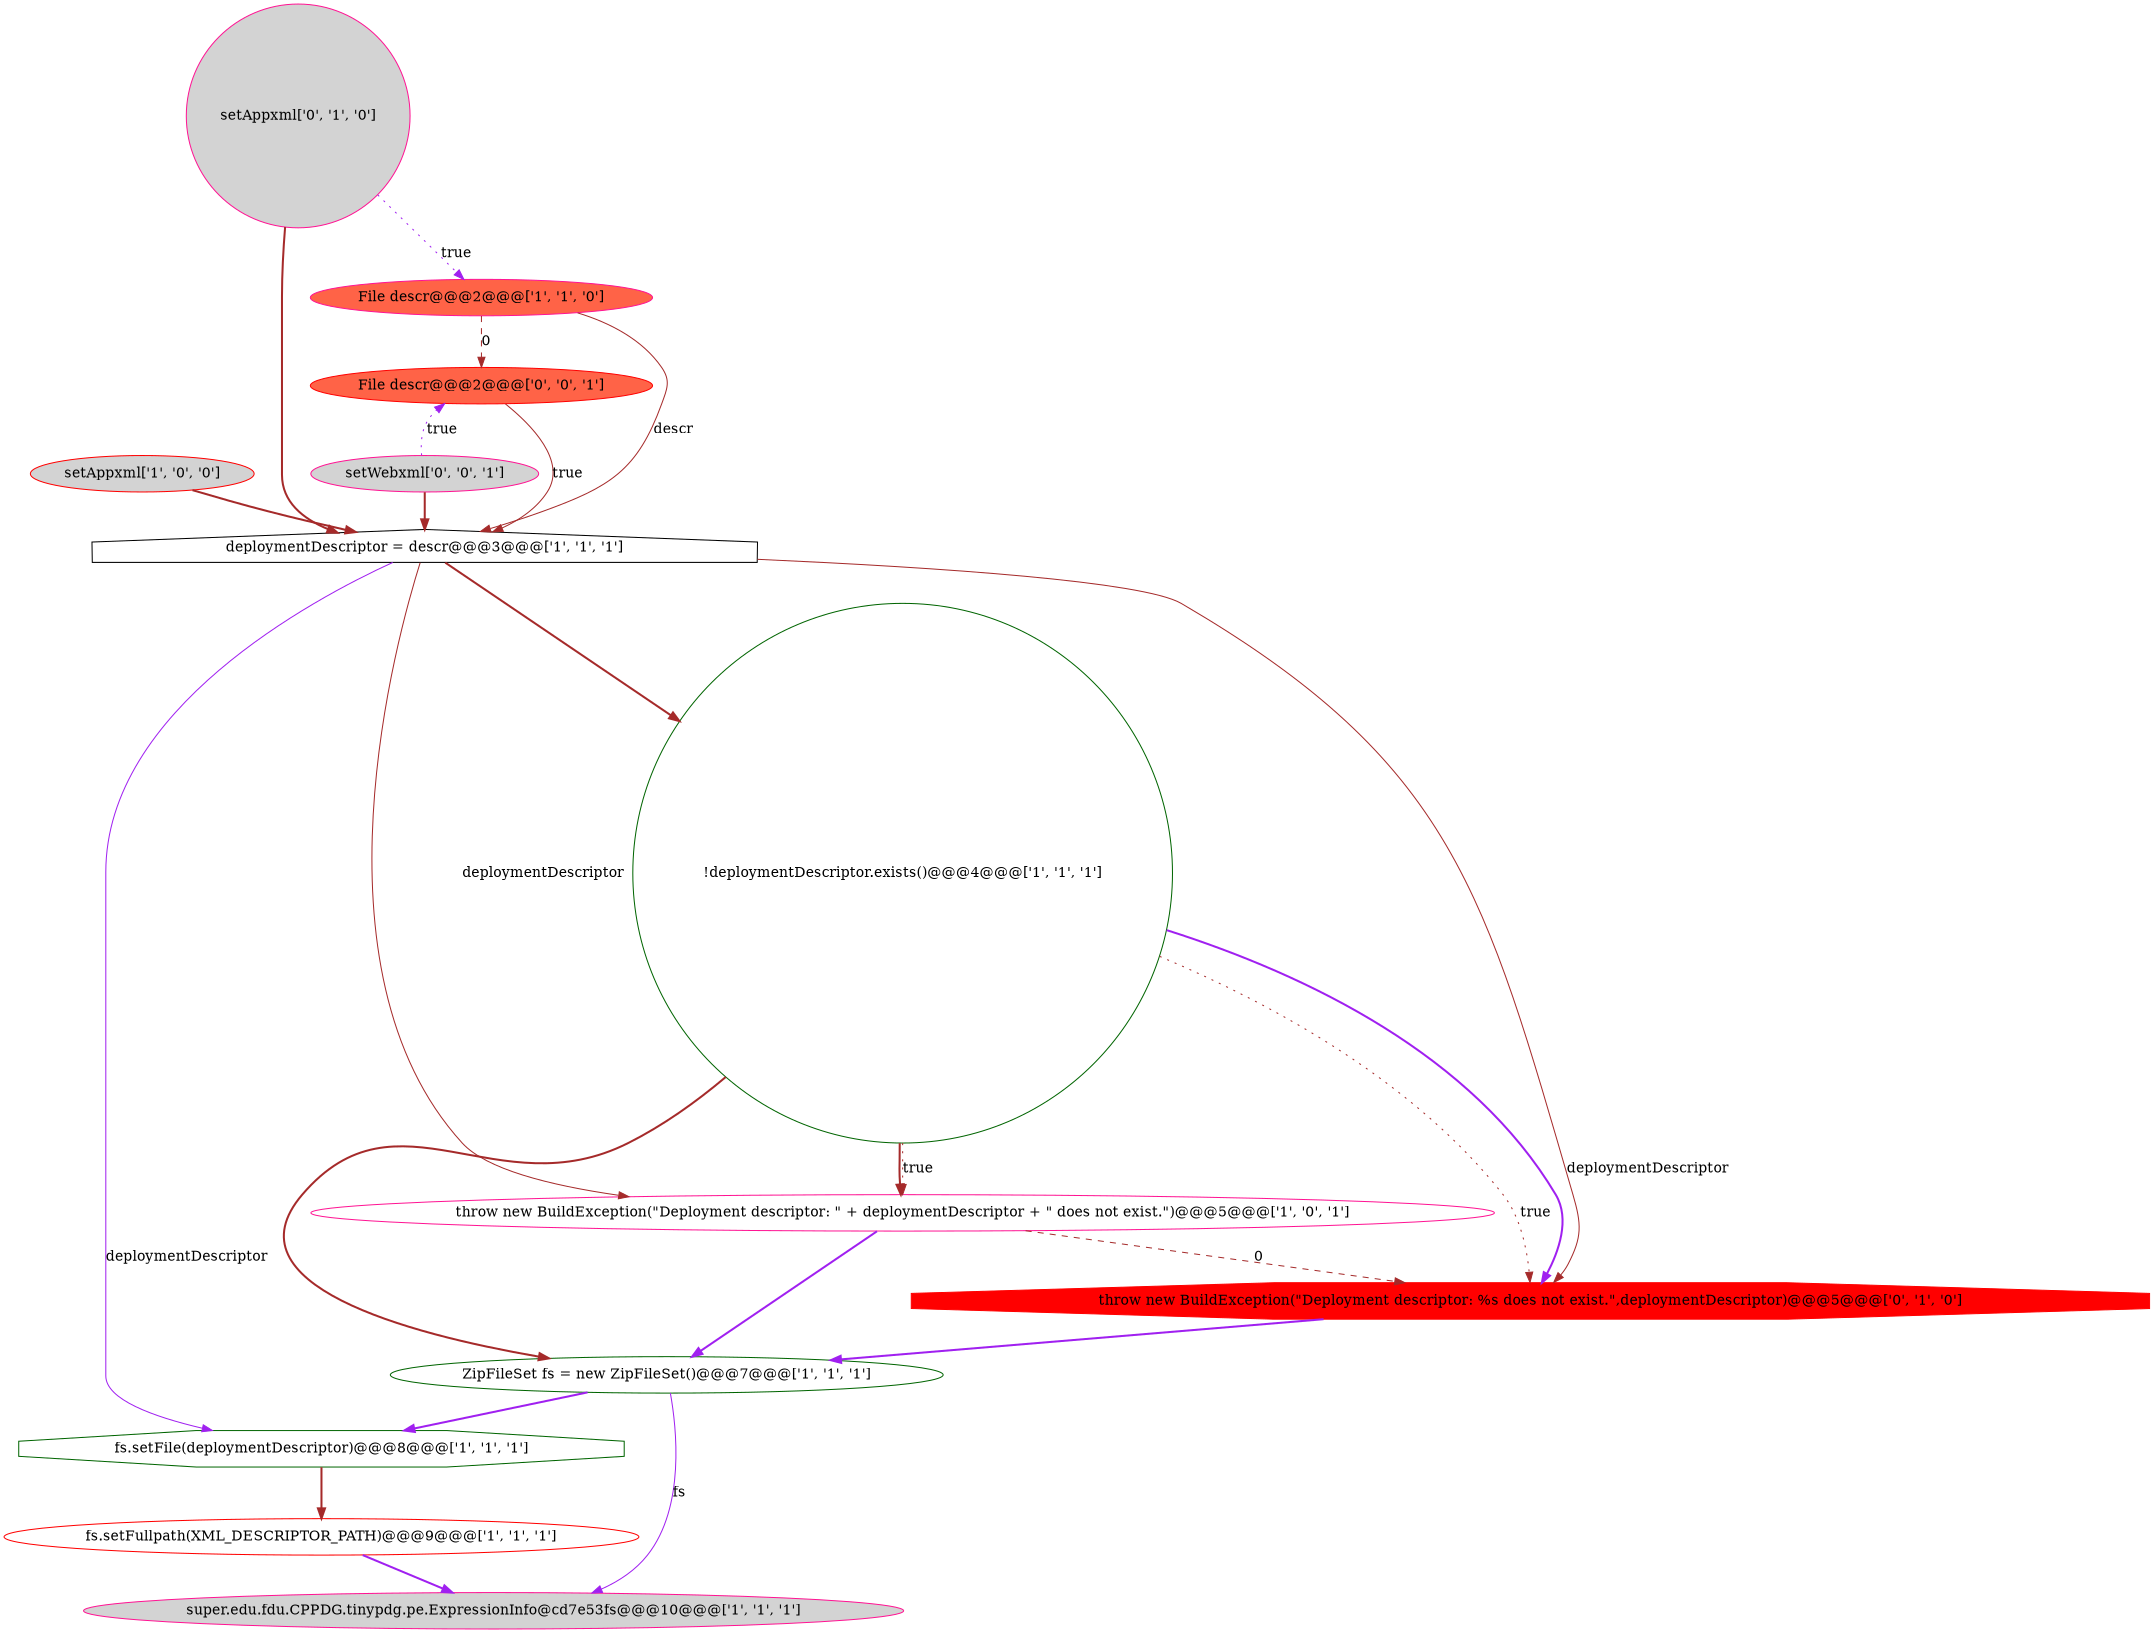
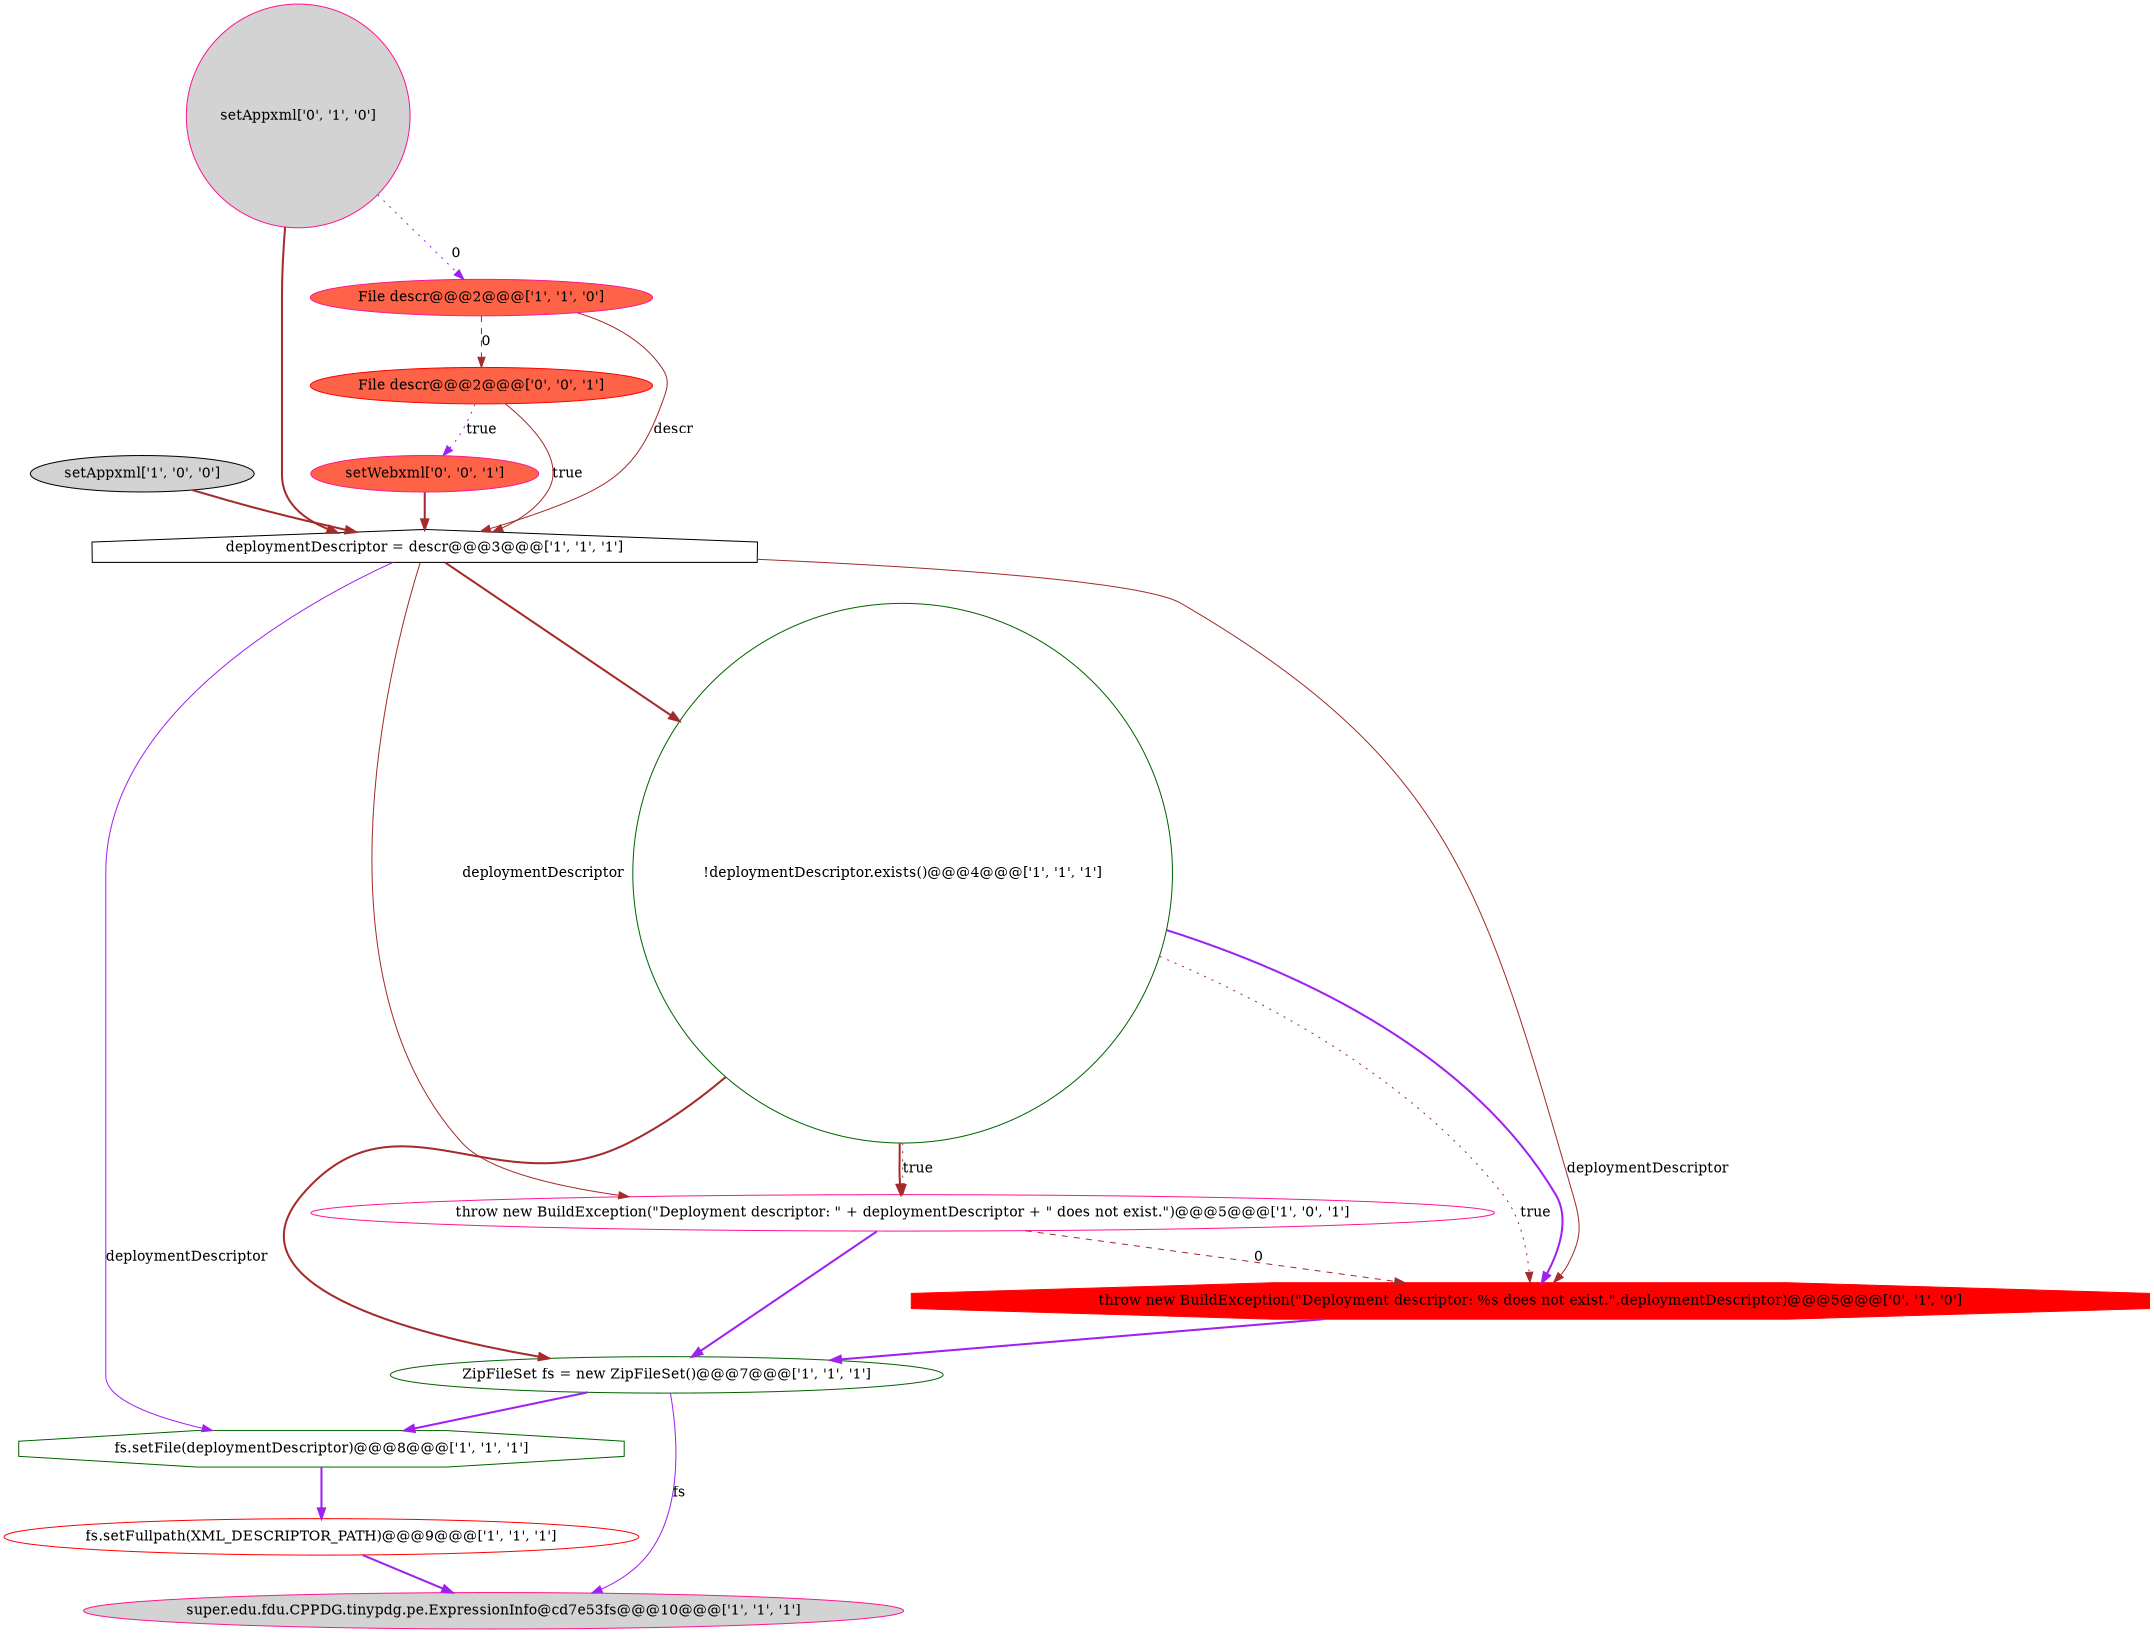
  digraph {
    node [color=deeppink fillcolor=white shape=ellipse style=filled]
    edge [color=brown style=bold]
    n1 [color=red label="fs.setFullpath(XML_DESCRIPTOR_PATH)@@@9@@@['1', '1', '1']"]
    n2 [fillcolor=lightgray label="super.edu.fdu.CPPDG.tinypdg.pe.ExpressionInfo@cd7e53fs@@@10@@@['1', '1', '1']"]
    n3 [color=red fillcolor=red label="throw new BuildException(\"Deployment descriptor: %s does not exist.\",deploymentDescriptor)@@@5@@@['0', '1', '0']" shape=octagon]
    n4 [color=darkgreen label="ZipFileSet fs = new ZipFileSet()@@@7@@@['1', '1', '1']"]
    n5 [color=darkgreen label="fs.setFile(deploymentDescriptor)@@@8@@@['1', '1', '1']" shape=octagon]
-   n6 [color=red fillcolor=lightgray label="setAppxml['1', '0', '0']"]
+   n6 [color=black fillcolor=lightgray label="setAppxml['1', '0', '0']"]
    n7 [color=black label="deploymentDescriptor = descr@@@3@@@['1', '1', '1']" shape=house]
    n8 [color=darkgreen label="!deploymentDescriptor.exists()@@@4@@@['1', '1', '1']" shape=circle]
    n9 [label="throw new BuildException(\"Deployment descriptor: \" + deploymentDescriptor + \" does not exist.\")@@@5@@@['1', '0', '1']"]
    n10 [fillcolor=tomato label="File descr@@@2@@@['1', '1', '0']"]
    n11 [color=red fillcolor=tomato label="File descr@@@2@@@['0', '0', '1']"]
-   n12 [fillcolor=lightgray label="setWebxml['0', '0', '1']"]
+   n12 [fillcolor=tomato label="setWebxml['0', '0', '1']"]
    n13 [fillcolor=lightgray label="setAppxml['0', '1', '0']" shape=circle]
    n1 -> n2 [color=purple]
    n3 -> n4 [color=purple]
    n4 -> n2 [color=purple label=fs style=solid]
    n4 -> n5 [color=purple]
-   n5 -> n1
+   n5 -> n1 [color=purple]
    n6 -> n7
    n7 -> n3 [label=deploymentDescriptor style=solid]
    n7 -> n5 [color=purple label=deploymentDescriptor style=solid]
    n7 -> n8
    n7 -> n9 [label=deploymentDescriptor style=solid]
    n8 -> n3 [label=true style=dotted]
    n8 -> n3 [color=purple]
    n8 -> n4
    n8 -> n9 [label=true style=dotted]
    n8 -> n9
    n9 -> n3 [label=0 style=dashed]
    n9 -> n4 [color=purple]
    n10 -> n7 [label=descr style=solid]
    n10 -> n11 [label=0 style=dashed]
    n11 -> n7 [label=true style=solid]
    n12 -> n7
-   n12 -> n11 [color=purple label=true style=dotted]
+   n11 -> n12 [color=purple label=true style=dotted]
    n13 -> n7
-   n13 -> n10 [color=purple label=true style=dotted]
+   n13 -> n10 [color=purple label=0 style=dotted]
  }
